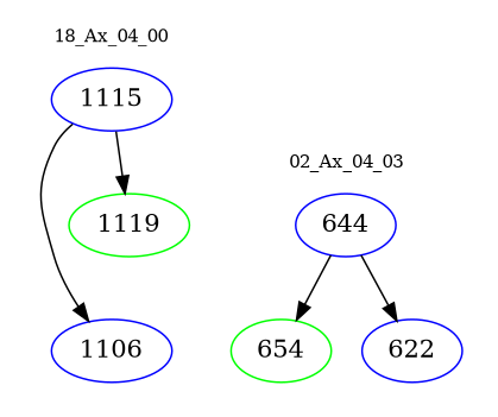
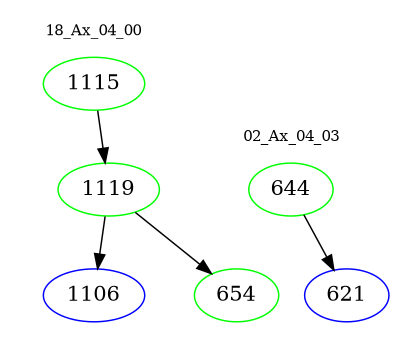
  digraph {
    node [color=blue]
    edge [color=black]
-   n1 [label=1115]
+   n1 [color=green label=1115]
    n2 [label=1106]
    n3 [color=green label=1119]
-   n4 [label=644]
-   n5 [label=622]
+   n4 [color=green label=644]
+   n5 [label=621]
    n6 [color=green label=654]
    subgraph cluster_1 {
      color=white
      fontsize=10
      label="18_Ax_04_00"
      n1
      n2
      n3
    }
    subgraph cluster_2 {
      color=white
      fontsize=10
      label="02_Ax_04_03"
      n4
      n5
      n6
    }
-   n1 -> n2
+   n3 -> n2
    n1 -> n3
    n4 -> n5
-   n4 -> n6
+   n3 -> n6
  }
